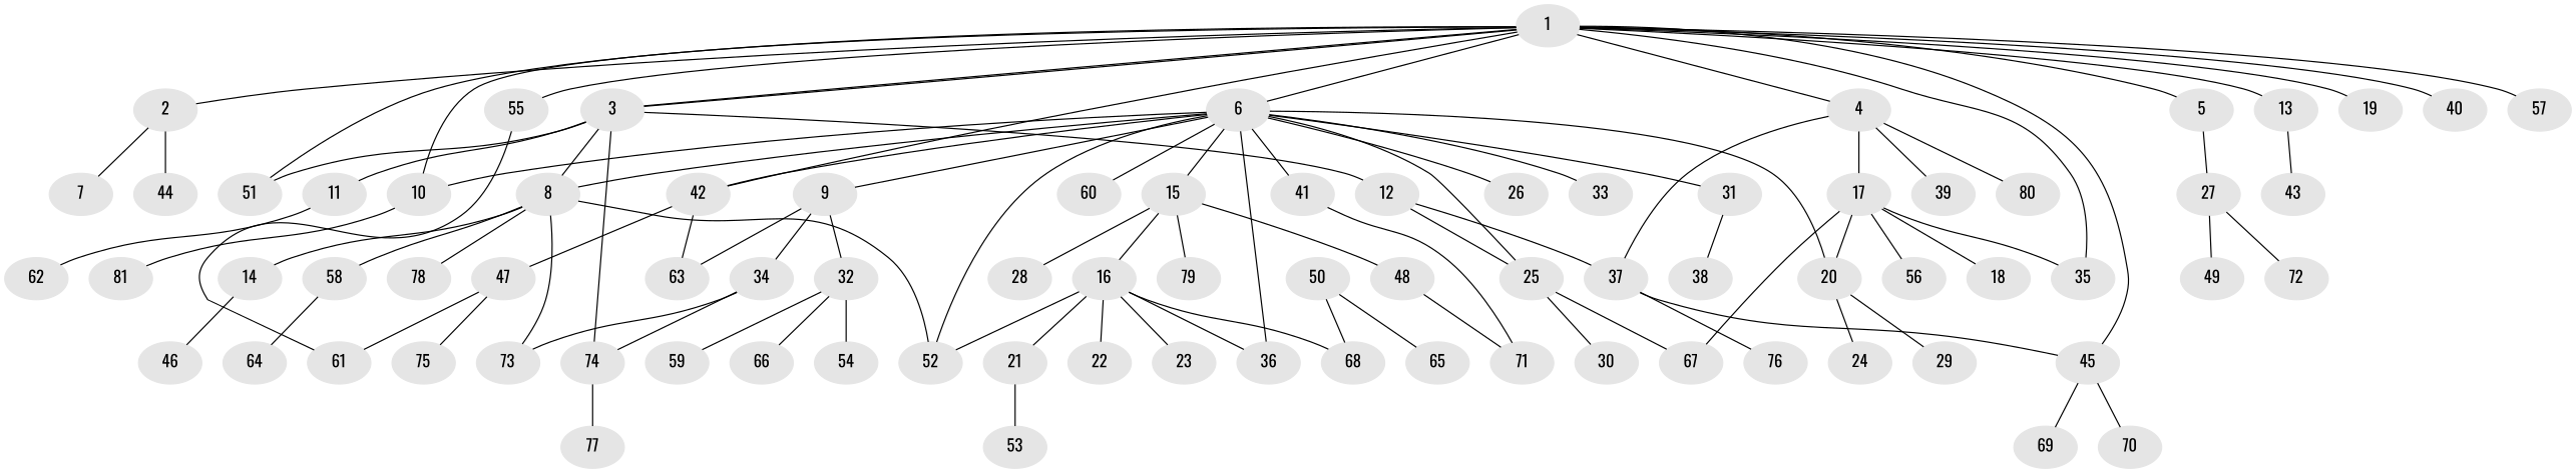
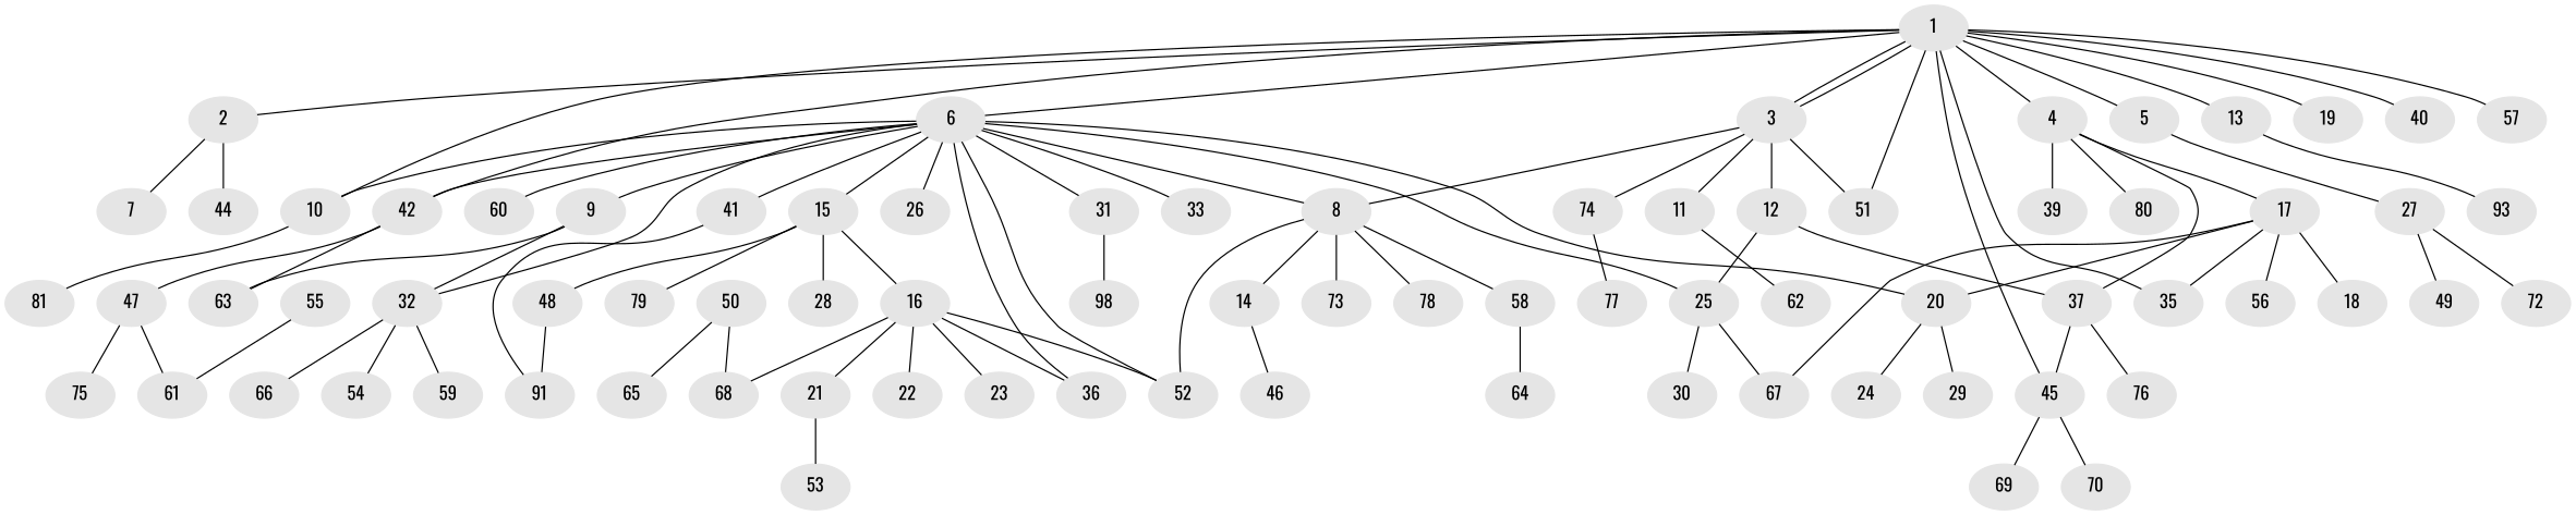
  graph {
    fontname=Oswald
    node [color=gray90 fontname=Oswald style=filled]
    edge [fontname=Oswald]
    1
    2
    3
    4
    5
    6
    10
    13
    19
    35
    40
    42
    45
    51
    55
    57
    7
    44
    8
    11
    12
    74
    17
    37
    39
    80
    27
    9
    15
    20
    25
    26
    31
    32
    33
    36
    41
    52
    60
    81
-   43
+   43 [label=93]
    63
    47
    69
    70
    61
    14
    58
    73
    78
    62
    77
    18
    56
    67
    76
-   34
    16
    28
    48
    79
    24
    29
    30
-   38
+   38 [label=98]
    54
    59
    66
-   71
+   71 [label=91]
    46
    64
    49
    72
    21
    22
    23
    68
    53
    50
    65
    75
    1 -- 2
    1 -- 3
    1 -- 3
    1 -- 4
    1 -- 5
    1 -- 6
    1 -- 10
    1 -- 13
    1 -- 19
    1 -- 35
    1 -- 40
    1 -- 42
    1 -- 45
    1 -- 51
-   1 -- 55
    1 -- 57
    2 -- 7
    2 -- 44
    3 -- 51
    3 -- 8
    3 -- 11
    3 -- 12
    3 -- 74
    4 -- 17
    4 -- 37
    4 -- 39
    4 -- 80
    5 -- 27
    6 -- 10
    6 -- 42
    6 -- 8
    6 -- 9
    6 -- 15
    6 -- 20
    6 -- 25
    6 -- 26
    6 -- 31
+   6 -- 32
    6 -- 33
    6 -- 36
    6 -- 41
    6 -- 52
    6 -- 60
    10 -- 81
    13 -- 43
    42 -- 63
    42 -- 47
    45 -- 69
    45 -- 70
    55 -- 61
    8 -- 52
    8 -- 14
    8 -- 58
    8 -- 73
    8 -- 78
    11 -- 62
    12 -- 37
    12 -- 25
    74 -- 77
    17 -- 35
    17 -- 20
    17 -- 18
    17 -- 56
    17 -- 67
    37 -- 45
    37 -- 76
    27 -- 49
    27 -- 72
    9 -- 32
    9 -- 63
-   9 -- 34
    15 -- 16
    15 -- 28
    15 -- 48
    15 -- 79
    20 -- 24
    20 -- 29
    25 -- 67
    25 -- 30
    31 -- 38
    32 -- 54
    32 -- 59
    32 -- 66
    41 -- 71
    47 -- 61
    47 -- 75
    14 -- 46
    58 -- 64
-   34 -- 74
-   34 -- 73
    16 -- 36
    16 -- 52
    16 -- 21
    16 -- 22
    16 -- 23
    16 -- 68
    48 -- 71
    21 -- 53
    50 -- 68
    50 -- 65
  }
